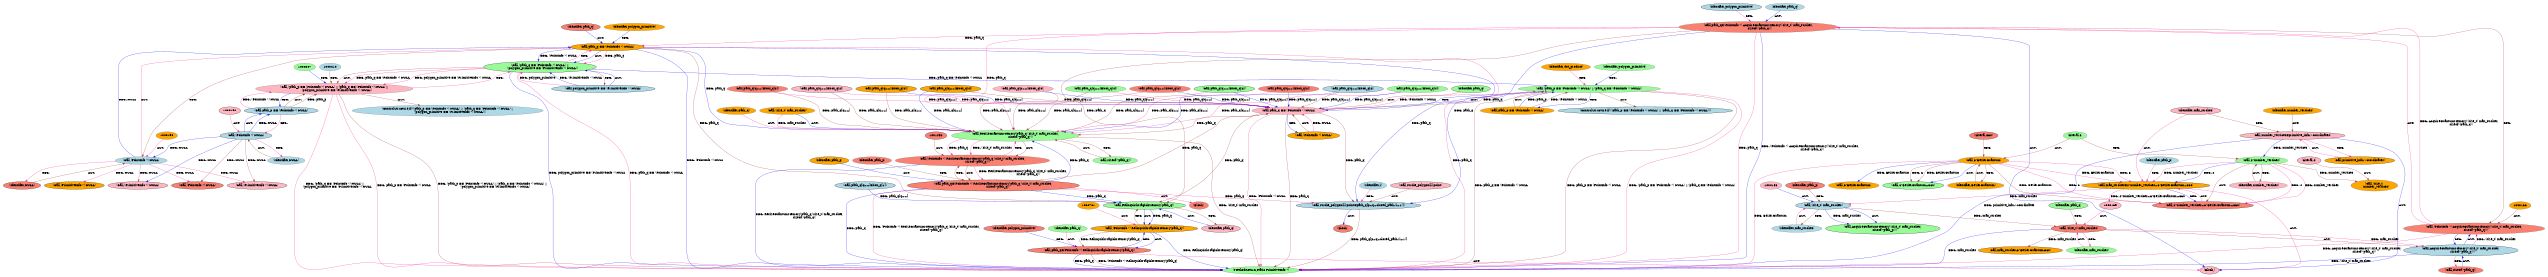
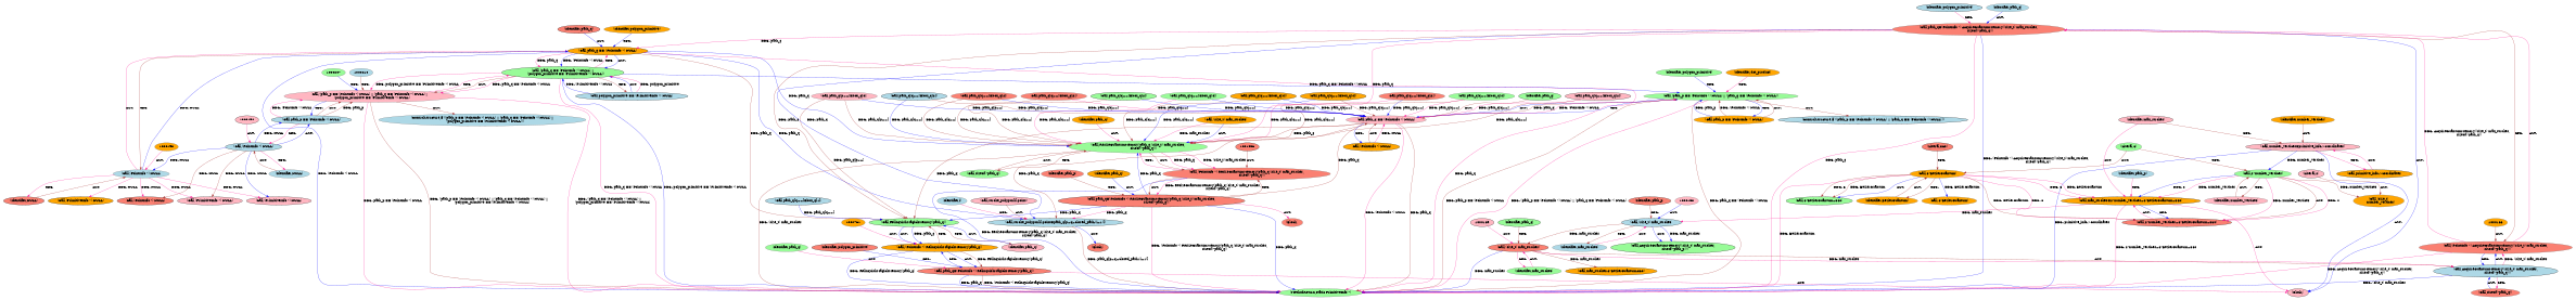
  digraph {
    node [color=black fillcolor=orange style=filled]
    edge [color=brown]
    n1 [label="(Call,path_q == (PointInfo *) NULL)"]
    n2 [color=gray40 fillcolor=lightblue label="(Call,(PointInfo *) NULL)"]
    n3 [fillcolor=palegreen label="(Call,(path_q == (PointInfo *) NULL) ||\n      (polygon_primitive == (PrimitiveInfo *) NULL))"]
    n4 [color=gray40 fillcolor=palegreen label="(Call,ResizeQuantumMemory(path_q,(size_t) max_strokes,\n           sizeof(*path_q)))"]
    n5 [fillcolor=lightblue label="(Call,stroke_polygon[i].point=path_q[p+q+closed_path-(i+1)])"]
    n6 [fillcolor=palegreen label="(Call,RelinquishMagickMemory(path_q))"]
    n7 [color=gray40 fillcolor=palegreen label="(MethodReturn,static PrimitiveInfo *)"]
    n8 [fillcolor=salmon label="(Identifier,NULL)"]
    n9 [fillcolor=lightpink label="(Call,(PrimitiveInfo *) NULL)"]
    n10 [fillcolor=lightpink label="(Call,(PrimitiveInfo *) NULL)"]
    n11 [label="(Call,(PrimitiveInfo *) NULL)"]
    n12 [fillcolor=salmon label="(Call,(PointInfo *) NULL)"]
    n13 [color=gray40 fillcolor=lightpink label="(Call,(path_p == (PointInfo *) NULL) || (path_q == (PointInfo *) NULL) ||\n      (polygon_primitive == (PrimitiveInfo *) NULL))"]
    n14 [color=gray40 fillcolor=palegreen label="(Call,(path_p == (PointInfo *) NULL) || (path_q == (PointInfo *) NULL))"]
    n15 [fillcolor=lightblue label="(Call,polygon_primitive == (PrimitiveInfo *) NULL)"]
    n16 [color=gray40 fillcolor=salmon label="(Call,(PointInfo *) ResizeQuantumMemory(path_q,(size_t) max_strokes,\n           sizeof(*path_q)))"]
    n17 [color=gray40 fillcolor=palegreen label="(Call,sizeof(*path_q))"]
    n18 [fillcolor=salmon label="(Block,)"]
    n19 [label="(Call,(PointInfo *) RelinquishMagickMemory(path_q))"]
    n20 [fillcolor=lightpink label="(Identifier,path_q)"]
    n21 [color=gray40 fillcolor=salmon label="(Call,path_q=(PointInfo *) AcquireQuantumMemory((size_t) max_strokes,\n    sizeof(*path_q)))"]
    n22 [color=gray40 fillcolor=salmon label="(Call,(PointInfo *) AcquireQuantumMemory((size_t) max_strokes,\n    sizeof(*path_q)))"]
    n23 [fillcolor=lightpink label="(Block,)"]
    n24 [fillcolor=lightblue label="(Call,AcquireQuantumMemory((size_t) max_strokes,\n    sizeof(*path_q)))"]
    n25 [color=gray40 fillcolor=salmon label="(Call,sizeof(*path_q))"]
    n26 [fillcolor=salmon label="(Call,(size_t) max_strokes)"]
    n27 [color=gray40 fillcolor=palegreen label="(Identifier,max_strokes)"]
    n28 [label="(Call,max_strokes-6*BezierQuantum-360)"]
    n29 [fillcolor=lightblue label="(Call,(size_t) max_strokes)"]
    n30 [fillcolor=palegreen label="(Call,AcquireQuantumMemory((size_t) max_strokes,\n    sizeof(*path_p)))"]
    n31 [color=gray40 fillcolor=lightblue label="(Identifier,max_strokes)"]
    n32 [label="(Call,max_strokes=2*number_vertices+6*BezierQuantum+360)"]
    n33 [fillcolor=salmon label="(Call,2*number_vertices+6*BezierQuantum+360)"]
    n34 [color=gray40 fillcolor=palegreen label="(Call,2*number_vertices)"]
    n35 [color=gray40 fillcolor=lightpink label="(Identifier,number_vertices)"]
    n36 [color=gray40 label="(Call,(size_t)\n    number_vertices)"]
    n37 [fillcolor=lightpink label="(Call,number_vertices=primitive_info->coordinates)"]
    n38 [label="(Call,primitive_info->coordinates)"]
    n39 [color=gray40 label="(Call,6*BezierQuantum)"]
    n40 [color=gray40 label="(Call,6*BezierQuantum)"]
    n41 [fillcolor=palegreen label="(Call,6*BezierQuantum+360)"]
    n42 [color=gray40 label="(Identifier,BezierQuantum)"]
    n43 [fillcolor=lightblue label="(Call,(PointInfo *) NULL)"]
    n44 [color=gray40 fillcolor=lightblue label="(Identifier,NULL)"]
    n45 [fillcolor=lightblue label="(Call,path_p == (PointInfo *) NULL)"]
    n46 [color=gray40 fillcolor=lightblue label="(ControlStructure,if ((path_p == (PointInfo *) NULL) || (path_q == (PointInfo *) NULL) ||\n      (polygon_primitive == (PrimitiveInfo *) NULL)))"]
    n47 [color=gray40 fillcolor=lightpink label="(Call,path_q == (PointInfo *) NULL)"]
    n48 [color=gray40 label="(Call,path_p == (PointInfo *) NULL)"]
    n49 [fillcolor=lightblue label="(ControlStructure,if ((path_p == (PointInfo *) NULL) || (path_q == (PointInfo *) NULL)))"]
    n50 [label="(Call,(PointInfo *) NULL)"]
    n51 [fillcolor=salmon label="(Call,path_q=(PointInfo *) ResizeQuantumMemory(path_q,(size_t) max_strokes,\n           sizeof(*path_q)))"]
    n52 [color=gray40 fillcolor=salmon label="(Block,)"]
    n53 [fillcolor=salmon label="(Call,path_q=(PointInfo *) RelinquishMagickMemory(path_q))"]
    n54 [color=gray40 fillcolor=salmon label="(Call,path_q[q++]=box_q[2])"]
    n55 [fillcolor=lightblue label="(Call,path_q[q++]=box_q[2])"]
    n56 [fillcolor=palegreen label="(Identifier,path_q)"]
    n57 [fillcolor=salmon label="(Identifier,path_q)"]
    n58 [color=gray40 fillcolor=salmon label="(Identifier,path_p)"]
    n59 [color=gray40 fillcolor=salmon label="(Call,path_q[q++]=box_q[2])"]
    n60 [fillcolor=salmon label="(Literal,360)"]
    n61 [fillcolor=lightblue label="(Call,path_q[q++]=box_q[1])"]
    n62 [label="(Call,path_q[q++]=box_q[4])"]
    n63 [color=gray40 fillcolor=salmon label="(Call,path_q[q++]=box_q[2])"]
    n64 [color=gray40 label="(Identifier,path_q)"]
    n65 [color=gray40 fillcolor=palegreen label="(Identifier,polygon_primitive)"]
    n66 [fillcolor=lightpink label="(Identifier,max_strokes)"]
    n67 [color=gray40 fillcolor=lightblue label="(Identifier,path_p)"]
    n68 [label="(Call,path_q[q++]=box_q[4])"]
    n69 [label="(Identifier,path_q)"]
    n70 [color=gray40 fillcolor=palegreen label="(Call,path_q[q++]=box_q[4])"]
    n71 [color=gray40 label="(Call,(size_t) max_strokes)"]
    n72 [fillcolor=palegreen label="(Identifier,path_q)"]
    n73 [fillcolor=lightpink label="(Literal,2)"]
    n74 [color=gray40 fillcolor=palegreen label="(Identifier,path_q)"]
    n75 [color=gray40 label="(Identifier,dot_product)"]
    n76 [fillcolor=lightpink label="(Call,stroke_polygon[i].point)"]
    n77 [fillcolor=salmon label="(Identifier,path_p)"]
    n78 [color=gray40 fillcolor=lightblue label="(Identifier,i)"]
    n79 [fillcolor=lightblue label="(Identifier,polygon_primitive)"]
    n80 [color=gray40 label="(Identifier,polygon_primitive)"]
    n81 [color=gray40 label="(Identifier,number_vertices)"]
    n82 [color=gray40 fillcolor=palegreen label="(Call,path_q[q++]=box_q[4])"]
    n83 [color=gray40 fillcolor=lightpink label="(Call,path_q[p++]=box_q[0])"]
    n84 [fillcolor=palegreen label="(Call,path_q[q++]=box_q[2])"]
    n85 [fillcolor=salmon label="(Identifier,polygon_primitive)"]
    n86 [color=gray40 fillcolor=palegreen label="(Literal,6)"]
    n87 [fillcolor=lightpink label="(Call,path_q[q++]=box_q[2])"]
    n88 [color=gray40 fillcolor=lightblue label="(Identifier,path_q)"]
    1000166 [color=gray40]
    1000169 [fillcolor=lightpink]
    1000158 [color=gray40 fillcolor=lightpink]
    1000198 [color=gray40]
    1000192 [fillcolor=lightpink]
    1000207 [color=gray40 fillcolor=palegreen]
    1000210 [color=gray40 fillcolor=lightblue]
    1001456 [fillcolor=salmon]
    1002761 [color=gray40]
    n1 -> n2 [label="CFG: "]
    n1 -> n3 [color=blue label="AST: "]
    n1 -> n3 [color=deeppink label="DDG: path_q"]
    n1 -> n3 [color=blue label="DDG: (PointInfo *) NULL"]
    n1 -> n4 [color=blue label="DDG: path_q"]
    n1 -> n5 [color=blue label="DDG: path_q"]
    n1 -> n6 [label="DDG: path_q"]
    n1 -> n7 [color=blue label="DDG: (PointInfo *) NULL"]
    n1 -> n7 [color=deeppink label="DDG: path_q"]
    n2 -> n1 [color=deeppink label="AST: "]
    n2 -> n1 [color=blue label="DDG: NULL"]
    n2 -> n8 [color=deeppink label="CFG: "]
    n2 -> n9 [color=deeppink label="DDG: NULL"]
    n2 -> n10 [color=deeppink label="DDG: NULL"]
    n2 -> n11 [color=deeppink label="DDG: NULL"]
    n2 -> n12 [color=deeppink label="DDG: NULL"]
    n3 -> n1 [color=deeppink label="CFG: "]
    n3 -> n7 [color=blue label="DDG: polygon_primitive == (PrimitiveInfo *) NULL"]
    n3 -> n7 [color=deeppink label="DDG: path_q == (PointInfo *) NULL"]
    n3 -> n13 [label="AST: "]
    n3 -> n13 [color=deeppink label="DDG: path_q == (PointInfo *) NULL"]
    n3 -> n13 [color=deeppink label="DDG: polygon_primitive == (PrimitiveInfo *) NULL"]
    n3 -> n14 [color=blue label="DDG: path_q == (PointInfo *) NULL"]
    n3 -> n15 [label="CFG: "]
    n4 -> n7 [label="DDG: (size_t) max_strokes"]
    n4 -> n16 [label="AST: "]
    n4 -> n16 [color=deeppink label="DDG: path_q"]
    n4 -> n16 [color=deeppink label="DDG: (size_t) max_strokes"]
    n4 -> n17 [label="CFG: "]
    n5 -> n7 [label="DDG: path_q[p+q+closed_path-(i+1)]"]
    n5 -> n18 [color=blue label="AST: "]
    n6 -> n19 [color=blue label="AST: "]
    n6 -> n19 [color=blue label="DDG: path_q"]
    n6 -> n20 [label="CFG: "]
    n8 -> n2 [label="AST: "]
    n13 -> n3 [color=deeppink label="CFG: "]
    n13 -> n7 [label="DDG: (path_p == (PointInfo *) NULL) || (path_q == (PointInfo *) NULL) ||\n      (polygon_primitive == (PrimitiveInfo *) NULL)"]
    n13 -> n7 [color=deeppink label="DDG: (path_q == (PointInfo *) NULL) ||\n      (polygon_primitive == (PrimitiveInfo *) NULL)"]
    n13 -> n7 [color=deeppink label="DDG: path_p == (PointInfo *) NULL"]
    n13 -> n45 [color=blue label="CFG: "]
    n13 -> n46 [label="AST: "]
    n14 -> n7 [label="DDG: path_q == (PointInfo *) NULL"]
    n14 -> n7 [label="DDG: path_p == (PointInfo *) NULL"]
    n14 -> n7 [color=deeppink label="DDG: (path_p == (PointInfo *) NULL) || (path_q == (PointInfo *) NULL)"]
    n14 -> n47 [color=blue label="CFG: "]
    n14 -> n48 [color=blue label="CFG: "]
    n14 -> n49 [label="AST: "]
    n15 -> n3 [color=blue label="AST: "]
    n15 -> n3 [color=deeppink label="DDG: polygon_primitive"]
    n15 -> n3 [color=blue label="DDG: (PrimitiveInfo *) NULL"]
    n16 -> n4 [color=deeppink label="CFG: "]
    n16 -> n7 [color=blue label="DDG: ResizeQuantumMemory(path_q,(size_t) max_strokes,\n           sizeof(*path_q))"]
    n16 -> n51 [label="AST: "]
    n16 -> n51 [color=deeppink label="DDG: ResizeQuantumMemory(path_q,(size_t) max_strokes,\n           sizeof(*path_q))"]
    n17 -> n4 [label="AST: "]
    n19 -> n6 [label="CFG: "]
    n19 -> n7 [color=blue label="DDG: RelinquishMagickMemory(path_q)"]
    n19 -> n53 [color=blue label="AST: "]
    n19 -> n53 [label="DDG: RelinquishMagickMemory(path_q)"]
    n20 -> n6 [color=blue label="AST: "]
    n21 -> n1 [color=deeppink label="DDG: path_q"]
    n21 -> n4 [color=deeppink label="DDG: path_q"]
    n21 -> n5 [color=blue label="DDG: path_q"]
    n21 -> n6 [label="DDG: path_q"]
    n21 -> n7 [color=deeppink label="DDG: path_q"]
    n21 -> n7 [color=blue label="DDG: (PointInfo *) AcquireQuantumMemory((size_t) max_strokes,\n    sizeof(*path_q))"]
    n21 -> n22 [label="CFG: "]
    n21 -> n23 [color=blue label="AST: "]
    n22 -> n7 [color=deeppink label="DDG: AcquireQuantumMemory((size_t) max_strokes,\n    sizeof(*path_q))"]
    n22 -> n21 [color=deeppink label="AST: "]
    n22 -> n21 [color=deeppink label="DDG: AcquireQuantumMemory((size_t) max_strokes,\n    sizeof(*path_q))"]
    n22 -> n24 [color=blue label="CFG: "]
    n24 -> n7 [color=blue label="DDG: (size_t) max_strokes"]
    n24 -> n22 [color=blue label="AST: "]
    n24 -> n22 [color=deeppink label="DDG: (size_t) max_strokes"]
    n24 -> n25 [color=deeppink label="CFG: "]
    n25 -> n24 [color=blue label="AST: "]
    n26 -> n7 [color=blue label="DDG: max_strokes"]
    n26 -> n24 [label="AST: "]
    n26 -> n24 [color=deeppink label="DDG: max_strokes"]
    n26 -> n27 [color=deeppink label="CFG: "]
    n26 -> n28 [label="DDG: max_strokes"]
    n27 -> n26 [color=deeppink label="AST: "]
    n29 -> n26 [label="DDG: max_strokes"]
    n29 -> n30 [color=blue label="AST: "]
    n29 -> n30 [color=blue label="DDG: max_strokes"]
    n29 -> n31 [label="CFG: "]
    n31 -> n29 [color=deeppink label="AST: "]
-   n32 -> 1000169 [color=deeppink label="DDG: 2*number_vertices+6*BezierQuantum+360"]
+   n32 -> n7 [color=deeppink label="DDG: 2*number_vertices+6*BezierQuantum+360"]
    n32 -> n23 [color=deeppink label="AST: "]
    n32 -> n29 [color=deeppink label="DDG: max_strokes"]
    n32 -> n33 [color=blue label="CFG: "]
    n33 -> n32 [color=deeppink label="AST: "]
    n34 -> n32 [color=blue label="DDG: 2"]
    n34 -> n32 [color=deeppink label="DDG: number_vertices"]
    n34 -> n33 [label="AST: "]
    n34 -> n33 [color=deeppink label="DDG: 2"]
    n34 -> n33 [color=deeppink label="DDG: number_vertices"]
    n34 -> n35 [label="CFG: "]
    n34 -> n36 [label="DDG: number_vertices"]
    n35 -> n34 [label="AST: "]
    n37 -> n7 [color=blue label="DDG: primitive_info->coordinates"]
    n37 -> n23 [color=blue label="AST: "]
    n37 -> n34 [color=blue label="DDG: number_vertices"]
    n37 -> n38 [color=deeppink label="CFG: "]
    n38 -> n37 [color=deeppink label="AST: "]
    n39 -> n7 [color=deeppink label="DDG: BezierQuantum"]
    n39 -> n32 [color=deeppink label="DDG: 6"]
    n39 -> n32 [color=deeppink label="DDG: BezierQuantum"]
    n39 -> n33 [color=deeppink label="DDG: 6"]
    n39 -> n33 [label="DDG: BezierQuantum"]
    n39 -> n40 [color=blue label="DDG: BezierQuantum"]
    n39 -> n41 [color=blue label="AST: "]
    n39 -> n41 [label="DDG: 6"]
    n39 -> n41 [label="DDG: BezierQuantum"]
    n39 -> n42 [label="CFG: "]
    n42 -> n39 [label="AST: "]
    n43 -> n2 [color=blue label="DDG: NULL"]
    n43 -> n9 [label="DDG: NULL"]
    n43 -> n10 [color=blue label="DDG: NULL"]
    n43 -> n12 [label="DDG: NULL"]
    n43 -> n44 [color=deeppink label="CFG: "]
    n43 -> n45 [color=blue label="AST: "]
    n43 -> n45 [color=blue label="DDG: NULL"]
    n44 -> n43 [label="AST: "]
    n45 -> n13 [label="AST: "]
    n45 -> n13 [label="DDG: path_p"]
    n45 -> n13 [color=deeppink label="DDG: (PointInfo *) NULL"]
    n45 -> n43 [color=deeppink label="CFG: "]
    n47 -> n4 [label="DDG: path_q"]
    n47 -> n5 [label="DDG: path_q"]
    n47 -> n6 [label="DDG: path_q"]
    n47 -> n7 [color=deeppink label="DDG: (PointInfo *) NULL"]
    n47 -> n7 [label="DDG: path_q"]
    n47 -> n14 [color=blue label="AST: "]
    n47 -> n14 [label="DDG: path_q"]
    n47 -> n14 [color=deeppink label="DDG: (PointInfo *) NULL"]
    n47 -> n50 [color=blue label="CFG: "]
    n48 -> n14 [label="AST: "]
    n48 -> n14 [color=blue label="DDG: path_p"]
    n48 -> n14 [label="DDG: (PointInfo *) NULL"]
    n50 -> n47 [label="AST: "]
    n50 -> n47 [color=deeppink label="DDG: NULL"]
    n51 -> n4 [color=blue label="DDG: path_q"]
    n51 -> n5 [color=deeppink label="DDG: path_q"]
    n51 -> n6 [color=blue label="DDG: path_q"]
    n51 -> n7 [color=deeppink label="DDG: (PointInfo *) ResizeQuantumMemory(path_q,(size_t) max_strokes,\n           sizeof(*path_q))"]
    n51 -> n7 [color=blue label="DDG: path_q"]
    n51 -> n16 [label="CFG: "]
    n51 -> n47 [label="DDG: path_q"]
    n51 -> n52 [color=deeppink label="AST: "]
    n53 -> n7 [label="DDG: (PointInfo *) RelinquishMagickMemory(path_q)"]
    n53 -> n7 [color=blue label="DDG: path_q"]
    n53 -> n19 [color=blue label="CFG: "]
    n53 -> n23 [color=deeppink label="AST: "]
    n54 -> n4 [label="DDG: path_q[q++]"]
    n54 -> n47 [color=deeppink label="DDG: path_q[q++]"]
    n55 -> n4 [color=blue label="DDG: path_q[q++]"]
    n55 -> n47 [label="DDG: path_q[q++]"]
    n56 -> n26 [label="CFG: "]
    n57 -> n1 [color=blue label="AST: "]
    n58 -> n51 [label="CFG: "]
    n59 -> n4 [label="DDG: path_q[q++]"]
    n59 -> n47 [color=blue label="DDG: path_q[q++]"]
    n60 -> n39 [label="CFG: "]
    n61 -> n6 [color=blue label="DDG: path_q[q++]"]
    n62 -> n4 [label="DDG: path_q[q++]"]
    n62 -> n47 [color=blue label="DDG: path_q[q++]"]
    n63 -> n4 [color=deeppink label="DDG: path_q[q++]"]
    n63 -> n47 [color=blue label="DDG: path_q[q++]"]
    n64 -> n4 [color=deeppink label="AST: "]
    n65 -> n14 [color=blue label="CFG: "]
    n66 -> n32 [color=deeppink label="AST: "]
    n66 -> n37 [label="CFG: "]
    n67 -> n32 [color=deeppink label="CFG: "]
    n68 -> n4 [color=blue label="DDG: path_q[q++]"]
    n68 -> n47 [label="DDG: path_q[q++]"]
    n69 -> n51 [color=blue label="AST: "]
    n70 -> n4 [label="DDG: path_q[q++]"]
    n70 -> n47 [color=deeppink label="DDG: path_q[q++]"]
    n71 -> n4 [color=blue label="AST: "]
    n71 -> n4 [color=deeppink label="DDG: max_strokes"]
    n72 -> n47 [label="AST: "]
    n73 -> n36 [label="AST: "]
    n74 -> n53 [color=deeppink label="AST: "]
    n75 -> n14 [color=deeppink label="CFG: "]
    n76 -> n5 [label="AST: "]
    n77 -> n29 [label="CFG: "]
    n78 -> n5 [color=deeppink label="CFG: "]
    n79 -> n21 [color=deeppink label="CFG: "]
    n80 -> n1 [color=blue label="CFG: "]
    n81 -> n37 [label="AST: "]
    n82 -> n4 [color=deeppink label="DDG: path_q[q++]"]
    n82 -> n47 [color=blue label="DDG: path_q[q++]"]
    n83 -> n4 [label="DDG: path_q[p++]"]
+   n83 -> n6 [label="DDG: path_q[p++]"]
    n83 -> n47 [color=blue label="DDG: path_q[p++]"]
    n84 -> n4 [label="DDG: path_q[q++]"]
    n84 -> n47 [color=blue label="DDG: path_q[q++]"]
    n85 -> n53 [color=blue label="CFG: "]
    n86 -> n34 [label="CFG: "]
    n86 -> n39 [label="AST: "]
    n87 -> n4 [label="DDG: path_q[q++]"]
    n87 -> n47 [color=deeppink label="DDG: path_q[q++]"]
    n88 -> n21 [color=blue label="AST: "]
    1000166 -> n22 [label="AST: "]
    1000169 -> n26 [color=deeppink label="AST: "]
    1000158 -> n29 [color=blue label="AST: "]
    1000198 -> n2 [color=deeppink label="AST: "]
    1000192 -> n43 [color=deeppink label="AST: "]
    1000207 -> n13 [color=blue label="CFG: "]
    1000210 -> n13 [label="CFG: "]
    1001456 -> n16 [label="AST: "]
    1002761 -> n19 [color=deeppink label="AST: "]
  }
